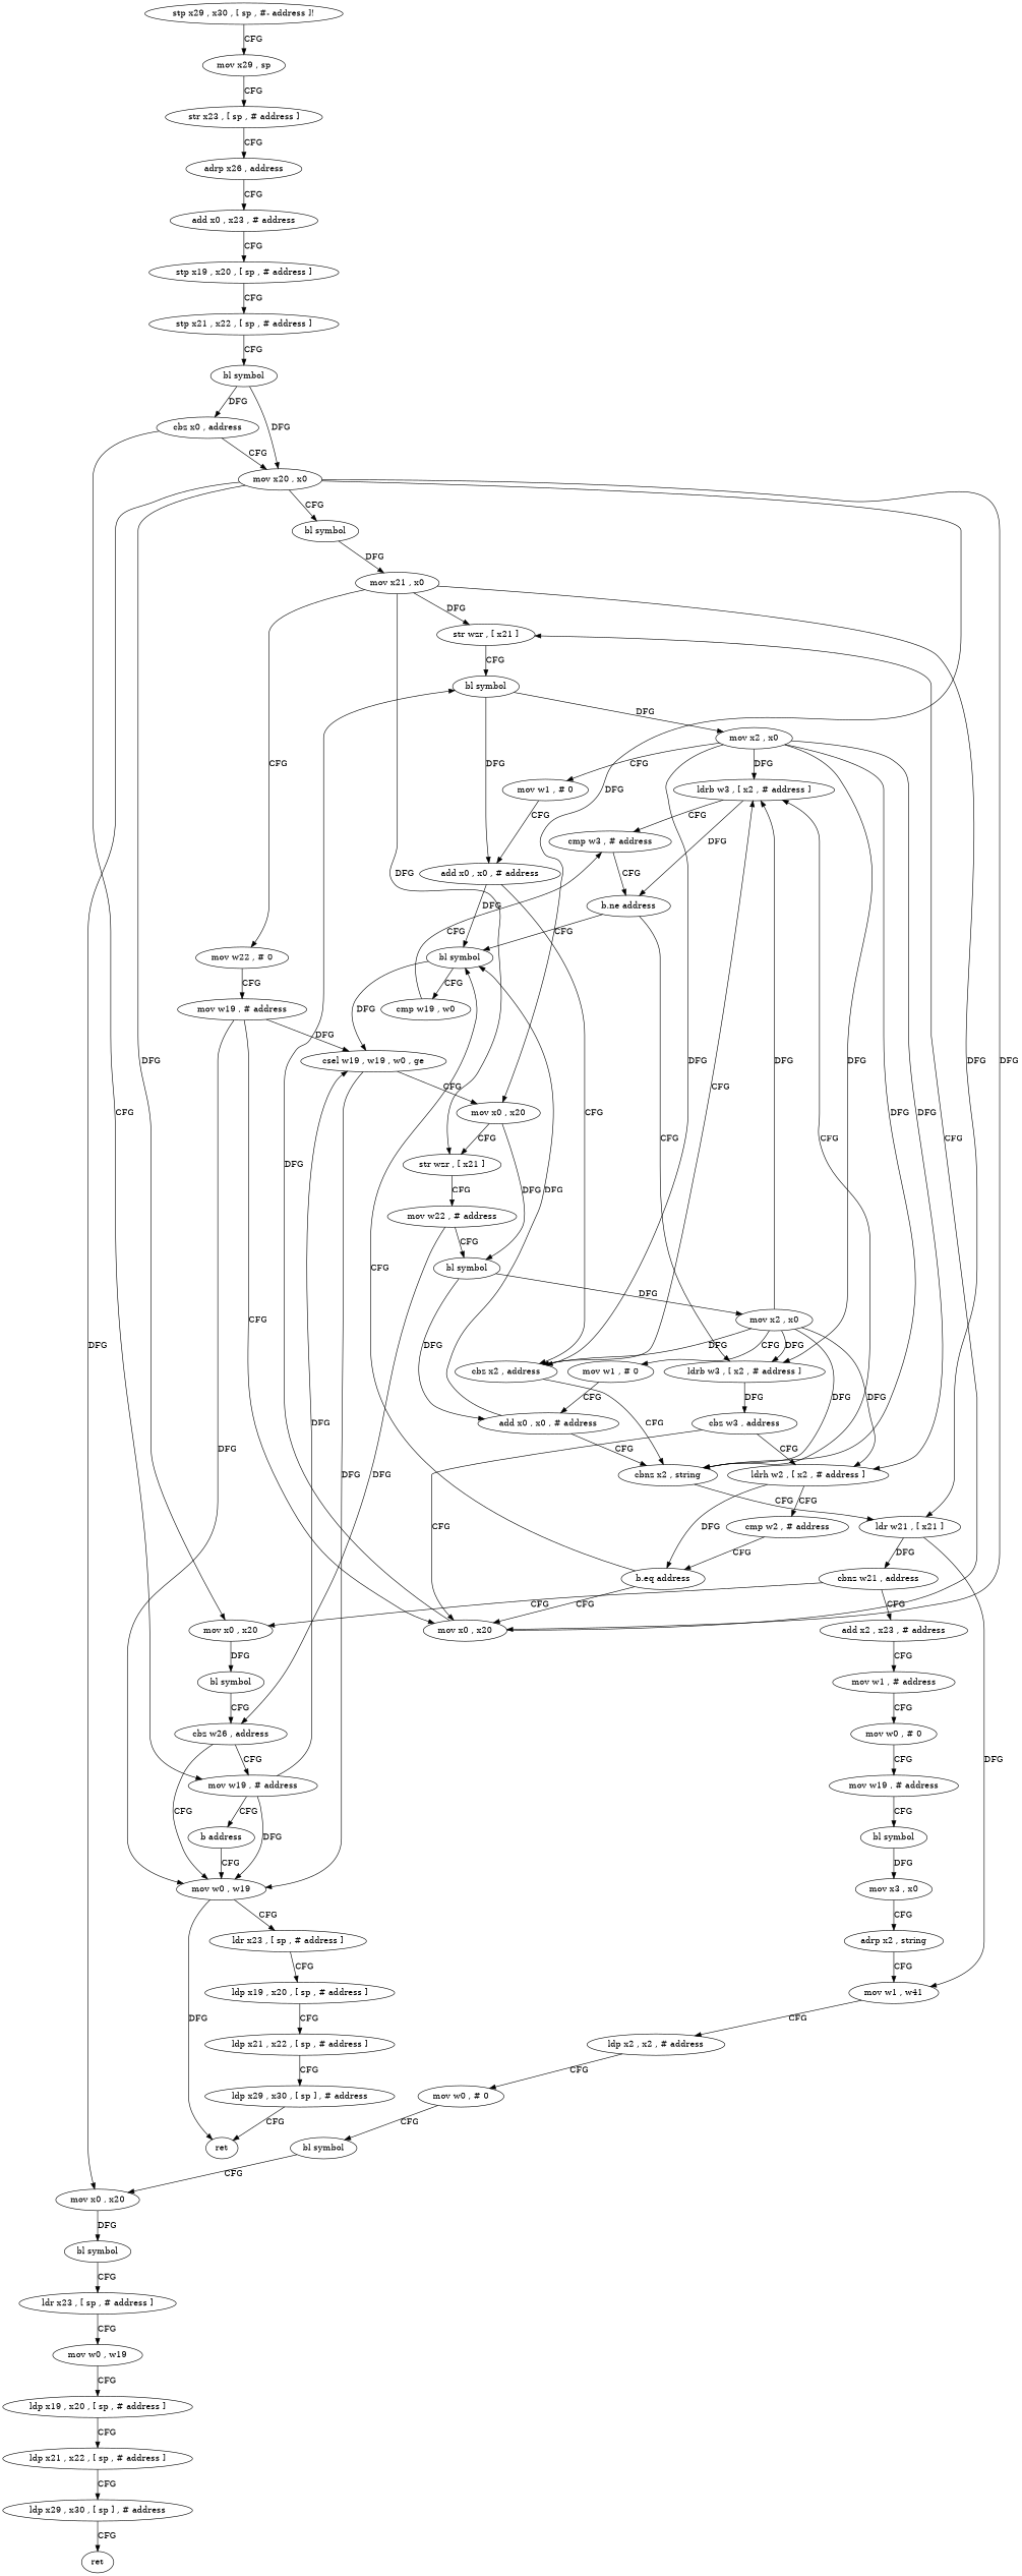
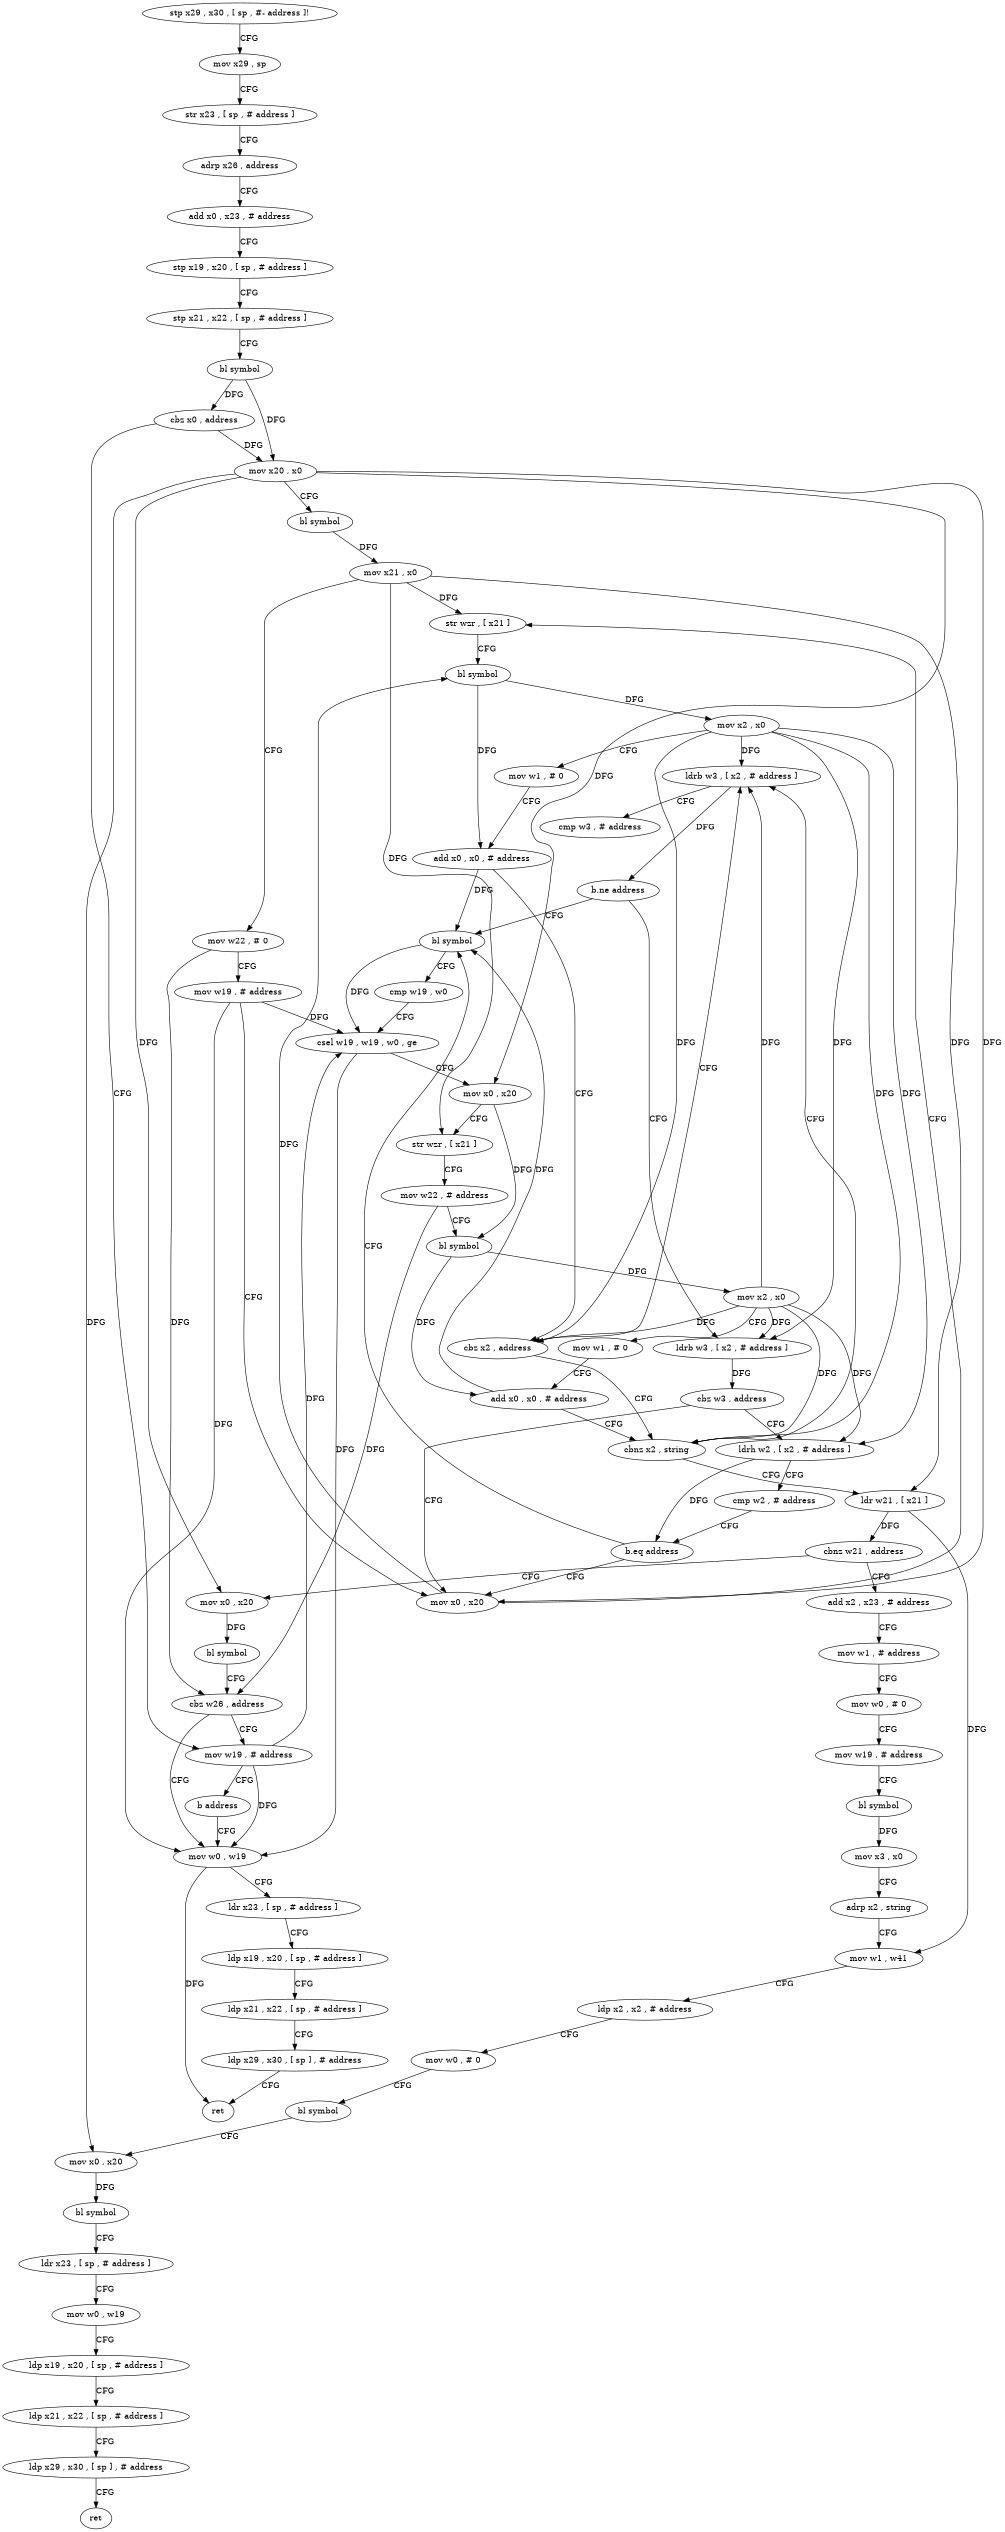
  digraph {
    n1 [label="stp x29 , x30 , [ sp , #- address ]!"]
    n2 [label="mov x29 , sp"]
    n3 [label="str x23 , [ sp , # address ]"]
    n4 [label="adrp x26 , address"]
    n5 [label="add x0 , x23 , # address"]
    n6 [label="stp x19 , x20 , [ sp , # address ]"]
    n7 [label="stp x21 , x22 , [ sp , # address ]"]
    n8 [label="bl symbol"]
    n9 [label="cbz x0 , address"]
    n10 [label="mov x20 , x0"]
    n11 [label="mov w19 , # address"]
    n12 [label="bl symbol"]
    n13 [label="mov x0 , x20"]
    n14 [label="mov x0 , x20"]
    n15 [label="mov x0 , x20"]
    n16 [label="mov x0 , x20"]
    n17 [label="b address"]
    n18 [label="mov w0 , w19"]
    n19 [label="csel w19 , w19 , w0 , ge"]
    n20 [label="ldr x23 , [ sp , # address ]"]
    n21 [label=ret]
    n22 [label="mov x21 , x0"]
    n23 [label="str wzr , [ x21 ]"]
    n24 [label="bl symbol"]
    n25 [label="bl symbol"]
    n26 [label="bl symbol"]
    n27 [label="str wzr , [ x21 ]"]
    n28 [label="bl symbol"]
    n29 [label="ldp x19 , x20 , [ sp , # address ]"]
    n30 [label="mov w22 , # 0"]
    n31 [label="ldr w21 , [ x21 ]"]
    n32 [label="mov w19 , # address"]
    n33 [label="cbz w26 , address"]
    n34 [label="cbnz w21 , address"]
    n35 [label="mov w1 , w41"]
    n36 [label="mov w22 , # address"]
    n37 [label="mov x2 , x0"]
    n38 [label="add x0 , x0 , # address"]
    n39 [label="ldp x21 , x22 , [ sp , # address ]"]
    n40 [label="ldp x29 , x30 , [ sp ] , # address"]
    n41 [label="add x2 , x23 , # address"]
    n42 [label="ldp x2 , x2 , # address"]
    n43 [label="mov w1 , # address"]
    n44 [label="mov w0 , # 0"]
    n45 [label="ldrb w3 , [ x2 , # address ]"]
    n46 [label="cmp w3 , # address"]
    n47 [label="b.ne address"]
    n48 [label="bl symbol"]
    n49 [label="ldrb w3 , [ x2 , # address ]"]
    n50 [label="cmp w19 , w0"]
    n51 [label="cbz w3 , address"]
    n52 [label="ldrh w2 , [ x2 , # address ]"]
    n53 [label="mov w19 , # address"]
    n54 [label="bl symbol"]
    n55 [label="mov x3 , x0"]
    n56 [label="adrp x2 , string"]
    n57 [label="mov w0 , # 0"]
    n58 [label="bl symbol"]
    n59 [label="ldr x23 , [ sp , # address ]"]
    n60 [label="mov w0 , w19"]
    n61 [label="ldp x19 , x20 , [ sp , # address ]"]
    n62 [label="ldp x21 , x22 , [ sp , # address ]"]
    n63 [label="ldp x29 , x30 , [ sp ] , # address"]
    n64 [label=ret]
    n65 [label="mov x2 , x0"]
    n66 [label="add x0 , x0 , # address"]
    n67 [label="mov w1 , # 0"]
    n68 [label="cbnz x2 , string"]
    n69 [label="cbz x2 , address"]
    n70 [label="cmp w2 , # address"]
    n71 [label="b.eq address"]
    n72 [label="mov w1 , # 0"]
    n1 -> n2 [label=CFG]
    n2 -> n3 [label=CFG]
    n3 -> n4 [label=CFG]
    n4 -> n5 [label=CFG]
    n5 -> n6 [label=CFG]
    n6 -> n7 [label=CFG]
    n7 -> n8 [label=CFG]
    n8 -> n9 [label=DFG]
    n8 -> n10 [label=DFG]
-   n9 -> n10 [label=CFG]
+   n9 -> n10 [label=DFG]
    n9 -> n11 [label=CFG]
    n10 -> n12 [label=CFG]
    n10 -> n13 [label=DFG]
    n10 -> n14 [label=DFG]
    n10 -> n15 [label=DFG]
    n10 -> n16 [label=DFG]
    n11 -> n17 [label=CFG]
    n11 -> n18 [label=DFG]
    n11 -> n19 [label=DFG]
    n12 -> n22 [label=DFG]
    n13 -> n23 [label=CFG]
    n13 -> n24 [label=DFG]
    n14 -> n25 [label=DFG]
    n15 -> n26 [label=DFG]
    n16 -> n27 [label=CFG]
    n16 -> n28 [label=DFG]
    n17 -> n18 [label=CFG]
    n18 -> n20 [label=CFG]
    n18 -> n21 [label=DFG]
    n19 -> n16 [label=CFG]
    n19 -> n18 [label=DFG]
    n20 -> n29 [label=CFG]
    n22 -> n23 [label=DFG]
    n22 -> n27 [label=DFG]
    n22 -> n30 [label=CFG]
    n22 -> n31 [label=DFG]
    n23 -> n24 [label=CFG]
    n24 -> n37 [label=DFG]
    n24 -> n38 [label=DFG]
    n25 -> n33 [label=CFG]
    n26 -> n59 [label=CFG]
    n27 -> n36 [label=CFG]
    n28 -> n65 [label=DFG]
    n28 -> n66 [label=DFG]
    n29 -> n39 [label=CFG]
    n30 -> n32 [label=CFG]
+   n30 -> n33 [label=DFG]
    n31 -> n34 [label=DFG]
    n31 -> n35 [label=DFG]
    n32 -> n13 [label=CFG]
    n32 -> n18 [label=DFG]
    n32 -> n19 [label=DFG]
    n33 -> n11 [label=CFG]
    n33 -> n18 [label=CFG]
    n34 -> n14 [label=CFG]
    n34 -> n41 [label=CFG]
    n35 -> n42 [label=CFG]
    n36 -> n28 [label=CFG]
    n36 -> n33 [label=DFG]
    n37 -> n45 [label=DFG]
    n37 -> n49 [label=DFG]
    n37 -> n52 [label=DFG]
    n37 -> n68 [label=DFG]
    n37 -> n69 [label=DFG]
    n37 -> n72 [label=CFG]
    n38 -> n48 [label=DFG]
    n38 -> n69 [label=CFG]
    n39 -> n40 [label=CFG]
    n40 -> n21 [label=CFG]
    n41 -> n43 [label=CFG]
    n42 -> n57 [label=CFG]
    n43 -> n44 [label=CFG]
    n44 -> n53 [label=CFG]
    n45 -> n46 [label=CFG]
    n45 -> n47 [label=DFG]
-   n46 -> n47 [label=CFG]
    n47 -> n48 [label=CFG]
    n47 -> n49 [label=CFG]
    n48 -> n19 [label=DFG]
    n48 -> n50 [label=CFG]
    n49 -> n51 [label=DFG]
-   n50 -> n46 [label=CFG]
+   n50 -> n19 [label=CFG]
    n51 -> n13 [label=CFG]
    n51 -> n52 [label=CFG]
    n52 -> n70 [label=CFG]
    n52 -> n71 [label=DFG]
    n53 -> n54 [label=CFG]
    n54 -> n55 [label=DFG]
    n55 -> n56 [label=CFG]
    n56 -> n35 [label=CFG]
    n57 -> n58 [label=CFG]
    n58 -> n15 [label=CFG]
    n59 -> n60 [label=CFG]
    n60 -> n61 [label=CFG]
    n61 -> n62 [label=CFG]
    n62 -> n63 [label=CFG]
    n63 -> n64 [label=CFG]
    n65 -> n45 [label=DFG]
    n65 -> n49 [label=DFG]
    n65 -> n52 [label=DFG]
    n65 -> n67 [label=CFG]
    n65 -> n68 [label=DFG]
    n65 -> n69 [label=DFG]
    n66 -> n48 [label=DFG]
    n66 -> n68 [label=CFG]
    n67 -> n66 [label=CFG]
    n68 -> n31 [label=CFG]
    n68 -> n45 [label=CFG]
    n69 -> n45 [label=CFG]
    n69 -> n68 [label=CFG]
    n70 -> n71 [label=CFG]
    n71 -> n13 [label=CFG]
    n71 -> n48 [label=CFG]
    n72 -> n38 [label=CFG]
  }
